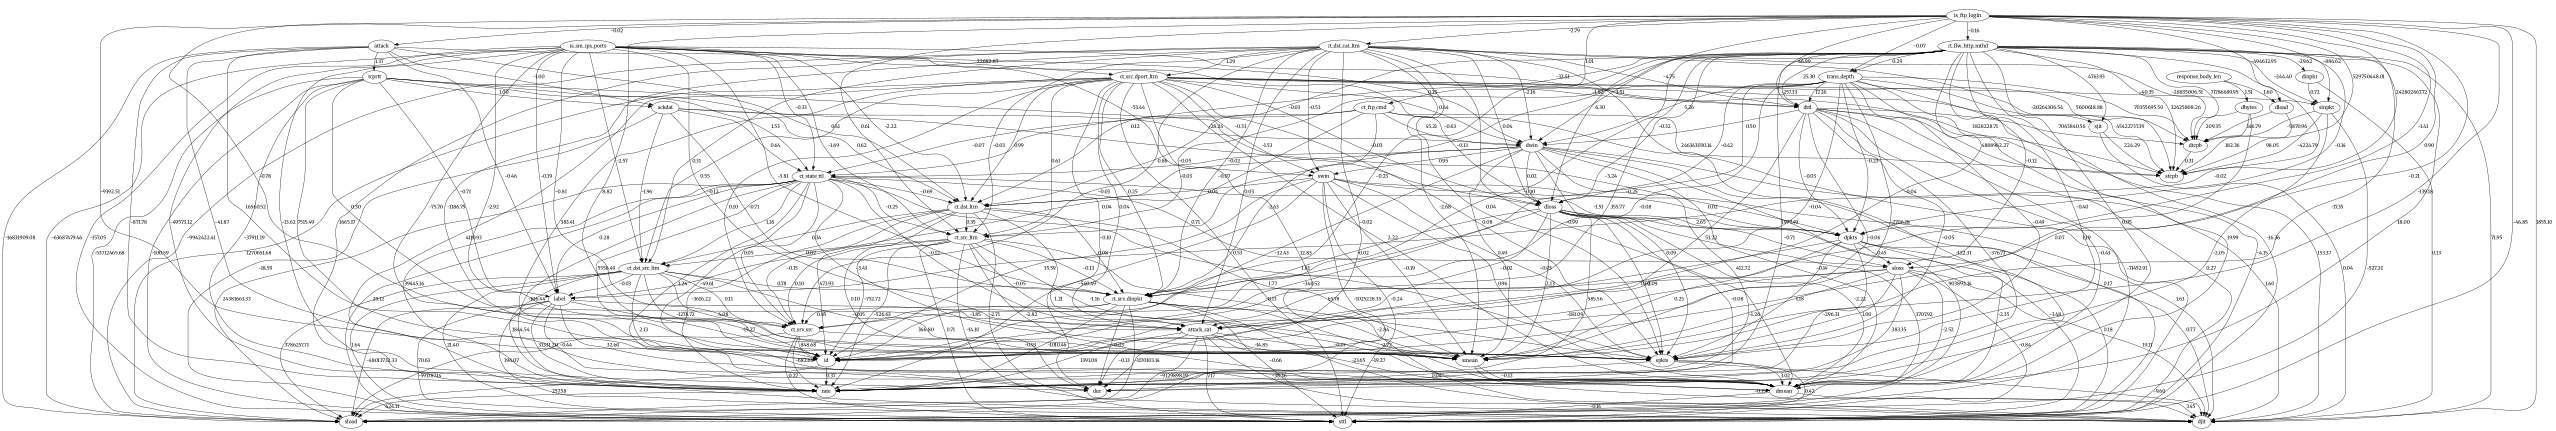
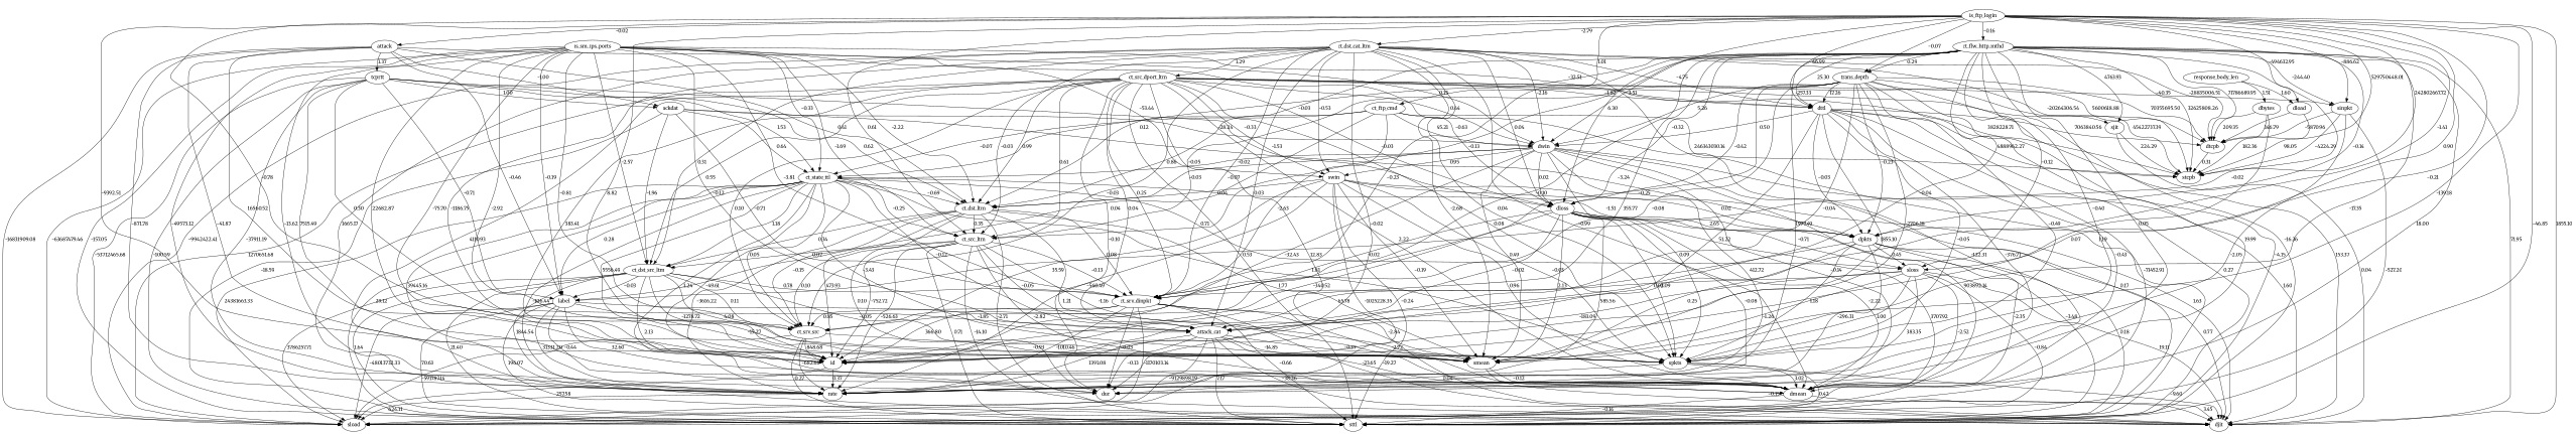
  digraph {
    fontname=Merriweather
    node [fontname=Merriweather]
    edge [fontname=Merriweather]
    id
    rate
    sload
    spkts
    dur
    sttl
    djit
    dmean
    dpkts
    sloss
    smean
    n12 [label=ct_srv_dinpkt]
    dbytes
    stcpb
    dtcpb
    dttl
    dwin
    dloss
    swin
    ct_dst_ltm
    ct_state_ttl
    dload
    ct_srv_src
    attack_cat
    sinpkt
-   dinpkt
    sjit
    ct_dst_src_ltm
    ct_src_ltm
    label
    tcprtt
    ackdat
    n33 [label=attack]
    trans_depth
    response_body_len
    ct_src_dport_ltm
    n37 [label=ct_dst_cat_ltm]
    is_ftp_login
    ct_ftp_cmd
    ct_flw_http_mthd
    is_sm_ips_ports
    subgraph sub_1 {
      rank=same
    }
    id -> rate [label=0.37]
    id -> sload [label=257.58]
    rate -> sload [label=624.11]
    spkts -> dur [label=0.04]
    spkts -> sttl [label=0.42]
    spkts -> djit [label=-9.60]
    spkts -> dmean [label=3.02]
    dmean -> sttl [label=-0.14]
    dmean -> djit [label=3.45]
    dpkts -> id [label=65.78]
    dpkts -> rate [label=-296.31]
    dpkts -> spkts [label=1.18]
    dpkts -> sttl [label=0.18]
    dpkts -> djit [label=0.77]
    dpkts -> dmean [label=-2.35]
    dpkts -> sloss [label=0.45]
    dpkts -> smean [label=0.25]
    sloss -> id [label=-183.09]
    sloss -> rate [label=383.35]
    sloss -> spkts [label=1.00]
    sloss -> sttl [label=-0.84]
    sloss -> djit [label=19.11]
    sloss -> dmean [label=-2.52]
    sloss -> smean [label=-1.26]
    sloss -> n12 [label=0.02]
    smean -> djit [label=-0.15]
    smean -> dmean [label=-0.12]
    n12 -> id [label=366.80]
    n12 -> rate [label=-1010.46]
    n12 -> sload [label=-1170103.14]
    n12 -> dur [label=-0.03]
    n12 -> sttl [label=-0.66]
    n12 -> djit [label=-23.65]
    n12 -> dmean [label=-2.72]
    n12 -> smean [label=-2.84]
    n12 -> ct_srv_src [label=0.85]
    dbytes -> id [label=0.07]
    dbytes -> stcpb [label=182.36]
    dbytes -> dtcpb [label=209.35]
    dtcpb -> stcpb [label=0.31]
    dttl -> id [label=51.22]
    dttl -> rate [label=-376.71]
    dttl -> sload [label=-71452.91]
    dttl -> spkts [label=-0.05]
    dttl -> sttl [label=0.27]
    dttl -> dmean [label=-0.43]
    dttl -> dpkts [label=-0.03]
-   dttl -> smean [label=-0.06]
+   dttl -> smean [label=1855.10]
    dttl -> stcpb [label=4888962.27]
    dttl -> dtcpb [label=7063840.56]
    dttl -> dwin [label=0.50]
    dwin -> id [label=-32.43]
    dwin -> rate [label=412.72]
    dwin -> sload [label=903892.14]
    dwin -> spkts [label=0.09]
    dwin -> sttl [label=0.17]
    dwin -> djit [label=1.60]
    dwin -> dmean [label=-0.14]
    dwin -> smean [label=0.49]
    dwin -> dloss [label=0.02]
    dwin -> swin [label=0.95]
    dwin -> ct_dst_ltm [label=-0.03]
    dwin -> ct_state_ttl [label=-0.02]
    dloss -> id [label=-340.52]
    dloss -> rate [label=585.56]
    dloss -> sload [label=3707.92]
    dloss -> spkts [label=-3.09]
    dloss -> dur [label=-0.08]
    dloss -> sttl [label=-3.48]
    dloss -> dmean [label=-2.22]
    dloss -> dpkts [label=2.65]
    dloss -> sloss [label=-0.71]
    dloss -> smean [label=2.13]
    dloss -> n12 [label=-0.02]
    dloss -> attack_cat [label=-0.02]
    swin -> id [label=35.59]
    swin -> rate [label=-560.49]
    swin -> sload [label=-1025228.35]
    swin -> spkts [label=-0.03]
    swin -> sttl [label=-0.24]
    swin -> djit [label=1.63]
    swin -> dmean [label=0.96]
    swin -> dpkts [label=0.02]
    swin -> smean [label=-0.19]
    swin -> ct_dst_ltm [label=0.04]
    ct_dst_ltm -> id [label=473.93]
    ct_dst_ltm -> rate [label=-3616.22]
    ct_dst_ltm -> dur [label=0.10]
    ct_dst_ltm -> sttl [label=-2.71]
    ct_dst_ltm -> dmean [label=1.21]
    ct_dst_ltm -> smean [label=1.77]
    ct_dst_ltm -> n12 [label=0.08]
    ct_dst_ltm -> ct_srv_src [label=-0.15]
    ct_dst_ltm -> ct_dst_src_ltm [label=0.34]
    ct_dst_ltm -> ct_src_ltm [label=0.35]
    ct_state_ttl -> id [label=5556.49]
    ct_state_ttl -> rate [label=39445.16]
    ct_state_ttl -> sload [label=24381663.33]
    ct_state_ttl -> spkts [label=1.81]
    ct_state_ttl -> dur [label=1.24]
    ct_state_ttl -> sttl [label=29.12]
    ct_state_ttl -> djit [label=-106.44]
    ct_state_ttl -> dmean [label=-49.61]
    ct_state_ttl -> dpkts [label=-1.51]
    ct_state_ttl -> sloss [label=0.71]
    ct_state_ttl -> smean [label=-3.43]
    ct_state_ttl -> ct_dst_ltm [label=-0.69]
    ct_state_ttl -> ct_srv_src [label=0.05]
    ct_state_ttl -> attack_cat [label=-0.12]
    ct_state_ttl -> ct_dst_src_ltm [label=1.18]
    ct_state_ttl -> ct_src_ltm [label=-0.25]
    ct_state_ttl -> label [label=0.28]
    dload -> stcpb [label=98.05]
    dload -> dtcpb [label=146.79]
    ct_srv_src -> id [label=848.68]
    ct_srv_src -> rate [label=-682.68]
    ct_srv_src -> sload [label=-591787.14]
    ct_srv_src -> sttl [label=0.27]
    ct_srv_src -> smean [label=-0.93]
    attack_cat -> rate [label=1391.08]
    attack_cat -> sload [label=-9129898.19]
    attack_cat -> spkts [label=-0.37]
    attack_cat -> dur [label=-0.13]
    attack_cat -> sttl [label=7.17]
    attack_cat -> djit [label=-38.36]
    attack_cat -> dmean [label=-19.27]
    attack_cat -> smean [label=-14.85]
    sinpkt -> rate [label=-2.05]
    sinpkt -> sload [label=-527.20]
-   sinpkt -> stcpb [label=-4224.79]
+   sinpkt -> stcpb [label=-4224.29]
    sinpkt -> dtcpb [label=-5870.96]
-   dinpkt -> djit [label=0.13]
-   dinpkt -> sinpkt [label=0.72]
    sjit -> djit [label=0.04]
    sjit -> stcpb [label=224.29]
    ct_dst_src_ltm -> id [label=-1278.72]
    ct_dst_src_ltm -> rate [label=1844.54]
    ct_dst_src_ltm -> sload [label=3786257.71]
    ct_dst_src_ltm -> spkts [label=-0.05]
    ct_dst_src_ltm -> sttl [label=1.64]
    ct_dst_src_ltm -> djit [label=21.40]
    ct_dst_src_ltm -> dmean [label=2.13]
    ct_dst_src_ltm -> smean [label=4.08]
    ct_dst_src_ltm -> n12 [label=0.78]
    ct_dst_src_ltm -> ct_srv_src [label=0.11]
    ct_dst_src_ltm -> label [label=-0.03]
    ct_src_ltm -> id [label=-752.72]
    ct_src_ltm -> rate [label=-526.63]
-   ct_src_ltm -> spkts [label=-0.13]
    ct_src_ltm -> sttl [label=0.71]
    ct_src_ltm -> djit [label=-14.10]
    ct_src_ltm -> dmean [label=-2.82]
    ct_src_ltm -> smean [label=-1.16]
    ct_src_ltm -> n12 [label=-0.13]
    ct_src_ltm -> ct_srv_src [label=0.10]
    ct_src_ltm -> attack_cat [label=-0.05]
    ct_src_ltm -> ct_dst_src_ltm [label=0.07]
    label -> rate [label=31331.20]
    label -> sload [label=-48013732.33]
    label -> dur [label=-0.44]
    label -> sttl [label=70.63]
    label -> djit [label=196.07]
    label -> dmean [label=32.60]
    label -> smean [label=-15.27]
    label -> attack_cat [label=-1.85]
    tcprtt -> id [label=7515.49]
    tcprtt -> rate [label=-37911.19]
    tcprtt -> sload [label=-53712465.68]
    tcprtt -> sttl [label=-100.59]
    tcprtt -> dloss [label=-1.53]
    tcprtt -> ct_dst_ltm [label=0.62]
    tcprtt -> ct_state_ttl [label=1.53]
    tcprtt -> attack_cat [label=0.30]
    tcprtt -> label [label=-0.71]
    tcprtt -> ackdat [label=1.00]
    ackdat -> sttl [label=-18.59]
    ackdat -> dpkts [label=-3.24]
    ackdat -> n12 [label=-0.71]
    ackdat -> dwin [label=-28.24]
    ackdat -> ct_state_ttl [label=0.64]
    ackdat -> ct_dst_src_ltm [label=-1.96]
    n33 -> id [label=16560.52]
    n33 -> rate [label=-871.78]
    n33 -> sload [label=-16831909.08]
    n33 -> dmean [label=-41.87]
    n33 -> dloss [label=-0.63]
    n33 -> ct_dst_ltm [label=0.41]
    n33 -> label [label=-0.46]
    n33 -> tcprtt [label=1.37]
    n33 -> ackdat [label=-1.00]
    trans_depth -> id [label=-2706.18]
    trans_depth -> spkts [label=-0.49]
    trans_depth -> sttl [label=-4.15]
    trans_depth -> djit [label=153.37]
    trans_depth -> dmean [label=19.99]
    trans_depth -> dpkts [label=-0.23]
    trans_depth -> n12 [label=-0.25]
    trans_depth -> stcpb [label=45422737.39]
    trans_depth -> dtcpb [label=70355695.50]
    trans_depth -> dttl [label=17.26]
    trans_depth -> dwin [label=5.26]
    trans_depth -> dloss [label=-0.42]
    trans_depth -> ct_srv_src [label=-0.08]
    trans_depth -> attack_cat [label=-0.04]
    trans_depth -> ct_src_ltm [label=-0.05]
    response_body_len -> dbytes [label=1.51]
    response_body_len -> dload [label=1.60]
    ct_src_dport_ltm -> id [label=383.41]
    ct_src_dport_ltm -> rate [label=4110.93]
    ct_src_dport_ltm -> sload [label=1270651.68]
    ct_src_dport_ltm -> spkts [label=0.08]
    ct_src_dport_ltm -> dur [label=-0.10]
    ct_src_dport_ltm -> sttl [label=0.53]
    ct_src_dport_ltm -> djit [label=12.83]
    ct_src_dport_ltm -> dmean [label=2.22]
    ct_src_dport_ltm -> n12 [label=0.25]
    ct_src_dport_ltm -> stcpb [label=3828228.71]
    ct_src_dport_ltm -> dtcpb [label=5600618.88]
    ct_src_dport_ltm -> dttl [label=-1.82]
    ct_src_dport_ltm -> dwin [label=0.44]
    ct_src_dport_ltm -> dloss [label=-0.03]
    ct_src_dport_ltm -> swin [label=-0.33]
    ct_src_dport_ltm -> ct_dst_ltm [label=0.99]
    ct_src_dport_ltm -> ct_srv_src [label=0.10]
    ct_src_dport_ltm -> attack_cat [label=0.04]
    ct_src_dport_ltm -> sinpkt [label=-40.35]
    ct_src_dport_ltm -> sjit [label=-257.33]
    ct_src_dport_ltm -> ct_dst_src_ltm [label=0.55]
    ct_src_dport_ltm -> ct_src_ltm [label=0.61]
    n37 -> id [label=-1186.75]
    n37 -> rate [label=1665.17]
    n37 -> sload [label=-9942422.41]
    n37 -> spkts [label=0.04]
    n37 -> dur [label=-0.02]
    n37 -> sttl [label=1.19]
    n37 -> dmean [label=-0.99]
    n37 -> smean [label=-2.68]
    n37 -> n12 [label=-0.07]
    n37 -> stcpb [label=-20264306.54]
    n37 -> dtcpb [label=-28835006.51]
    n37 -> dttl [label=-4.75]
    n37 -> dwin [label=-2.16]
    n37 -> dloss [label=0.04]
    n37 -> swin [label=-0.53]
    n37 -> ct_srv_src [label=-0.03]
    n37 -> attack_cat [label=0.03]
    n37 -> ct_dst_src_ltm [label=0.31]
    n37 -> ct_src_ltm [label=-0.03]
    n37 -> ct_src_dport_ltm [label=1.29]
    is_ftp_login -> id [label=-9392.51]
    is_ftp_login -> spkts [label=8.82]
    is_ftp_login -> sttl [label=-46.85]
    is_ftp_login -> djit [label=1855.10]
    is_ftp_login -> dpkts [label=-1.41]
    is_ftp_login -> sloss [label=0.90]
    is_ftp_login -> smean [label=-139.18]
    is_ftp_login -> stcpb [label=242802667.72]
    is_ftp_login -> dtcpb [label=529750448.01]
    is_ftp_login -> dttl [label=46.99]
    is_ftp_login -> dloss [label=6.30]
    is_ftp_login -> dload [label=-494632.95]
    is_ftp_login -> ct_srv_src [label=-0.78]
    is_ftp_login -> attack_cat [label=-0.21]
    is_ftp_login -> sinpkt [label=-886.62]
    is_ftp_login -> ct_src_ltm [label=0.61]
    is_ftp_login -> n33 [label=-0.02]
    is_ftp_login -> trans_depth [label=-0.07]
    is_ftp_login -> n37 [label=-2.79]
    is_ftp_login -> ct_ftp_cmd [label=1.01]
    is_ftp_login -> ct_flw_http_mthd [label=-0.16]
    ct_ftp_cmd -> dmean [label=-122.31]
    ct_ftp_cmd -> n12 [label=-2.63]
    ct_ftp_cmd -> stcpb [label=246343030.14]
    ct_ftp_cmd -> dwin [label=45.21]
    ct_ftp_cmd -> ct_dst_ltm [label=0.86]
    ct_ftp_cmd -> ct_state_ttl [label=-0.07]
    ct_ftp_cmd -> label [label=0.04]
    ct_flw_http_mthd -> id [label=355.77]
    ct_flw_http_mthd -> rate [label=1977.49]
    ct_flw_http_mthd -> spkts [label=-0.40]
    ct_flw_http_mthd -> dur [label=0.05]
    ct_flw_http_mthd -> sttl [label=-16.36]
    ct_flw_http_mthd -> djit [label=71.95]
    ct_flw_http_mthd -> dmean [label=18.00]
    ct_flw_http_mthd -> dpkts [label=-0.14]
    ct_flw_http_mthd -> sloss [label=-0.12]
    ct_flw_http_mthd -> smean [label=-17.35]
    ct_flw_http_mthd -> n12 [label=-0.23]
    ct_flw_http_mthd -> stcpb [label=32625808.26]
    ct_flw_http_mthd -> dtcpb [label=71786689.95]
    ct_flw_http_mthd -> dttl [label=25.30]
    ct_flw_http_mthd -> dwin [label=3.51]
    ct_flw_http_mthd -> dloss [label=-0.32]
    ct_flw_http_mthd -> ct_dst_ltm [label=0.12]
    ct_flw_http_mthd -> ct_state_ttl [label=-0.03]
    ct_flw_http_mthd -> ct_srv_src [label=-0.10]
    ct_flw_http_mthd -> attack_cat [label=-0.04]
    ct_flw_http_mthd -> sinpkt [label=-244.40]
-   ct_flw_http_mthd -> dinpkt [label=-29.62]
    ct_flw_http_mthd -> sjit [label=4763.93]
    ct_flw_http_mthd -> ct_src_ltm [label=-0.13]
    ct_flw_http_mthd -> label [label=-0.02]
    ct_flw_http_mthd -> trans_depth [label=0.29]
-   is_sm_ips_ports -> ct_src_dport_ltm [label=22682.87]
+   is_sm_ips_ports -> id [label=22682.87]
    is_sm_ips_ports -> rate [label=-49573.12]
    is_sm_ips_ports -> sload [label=-63687479.46]
    is_sm_ips_ports -> spkts [label=-2.92]
    is_sm_ips_ports -> dur [label=-13.62]
    is_sm_ips_ports -> sttl [label=-157.05]
    is_sm_ips_ports -> smean [label=-75.70]
    is_sm_ips_ports -> n12 [label=-3.81]
    is_sm_ips_ports -> dttl [label=-32.51]
    is_sm_ips_ports -> dwin [label=0.15]
    is_sm_ips_ports -> swin [label=-53.44]
    is_sm_ips_ports -> ct_dst_ltm [label=-2.22]
    is_sm_ips_ports -> ct_state_ttl [label=-0.33]
    is_sm_ips_ports -> ct_srv_src [label=-0.81]
    is_sm_ips_ports -> attack_cat [label=-0.12]
    is_sm_ips_ports -> ct_dst_src_ltm [label=-2.57]
    is_sm_ips_ports -> ct_src_ltm [label=-1.69]
    is_sm_ips_ports -> label [label=-0.19]
  }
